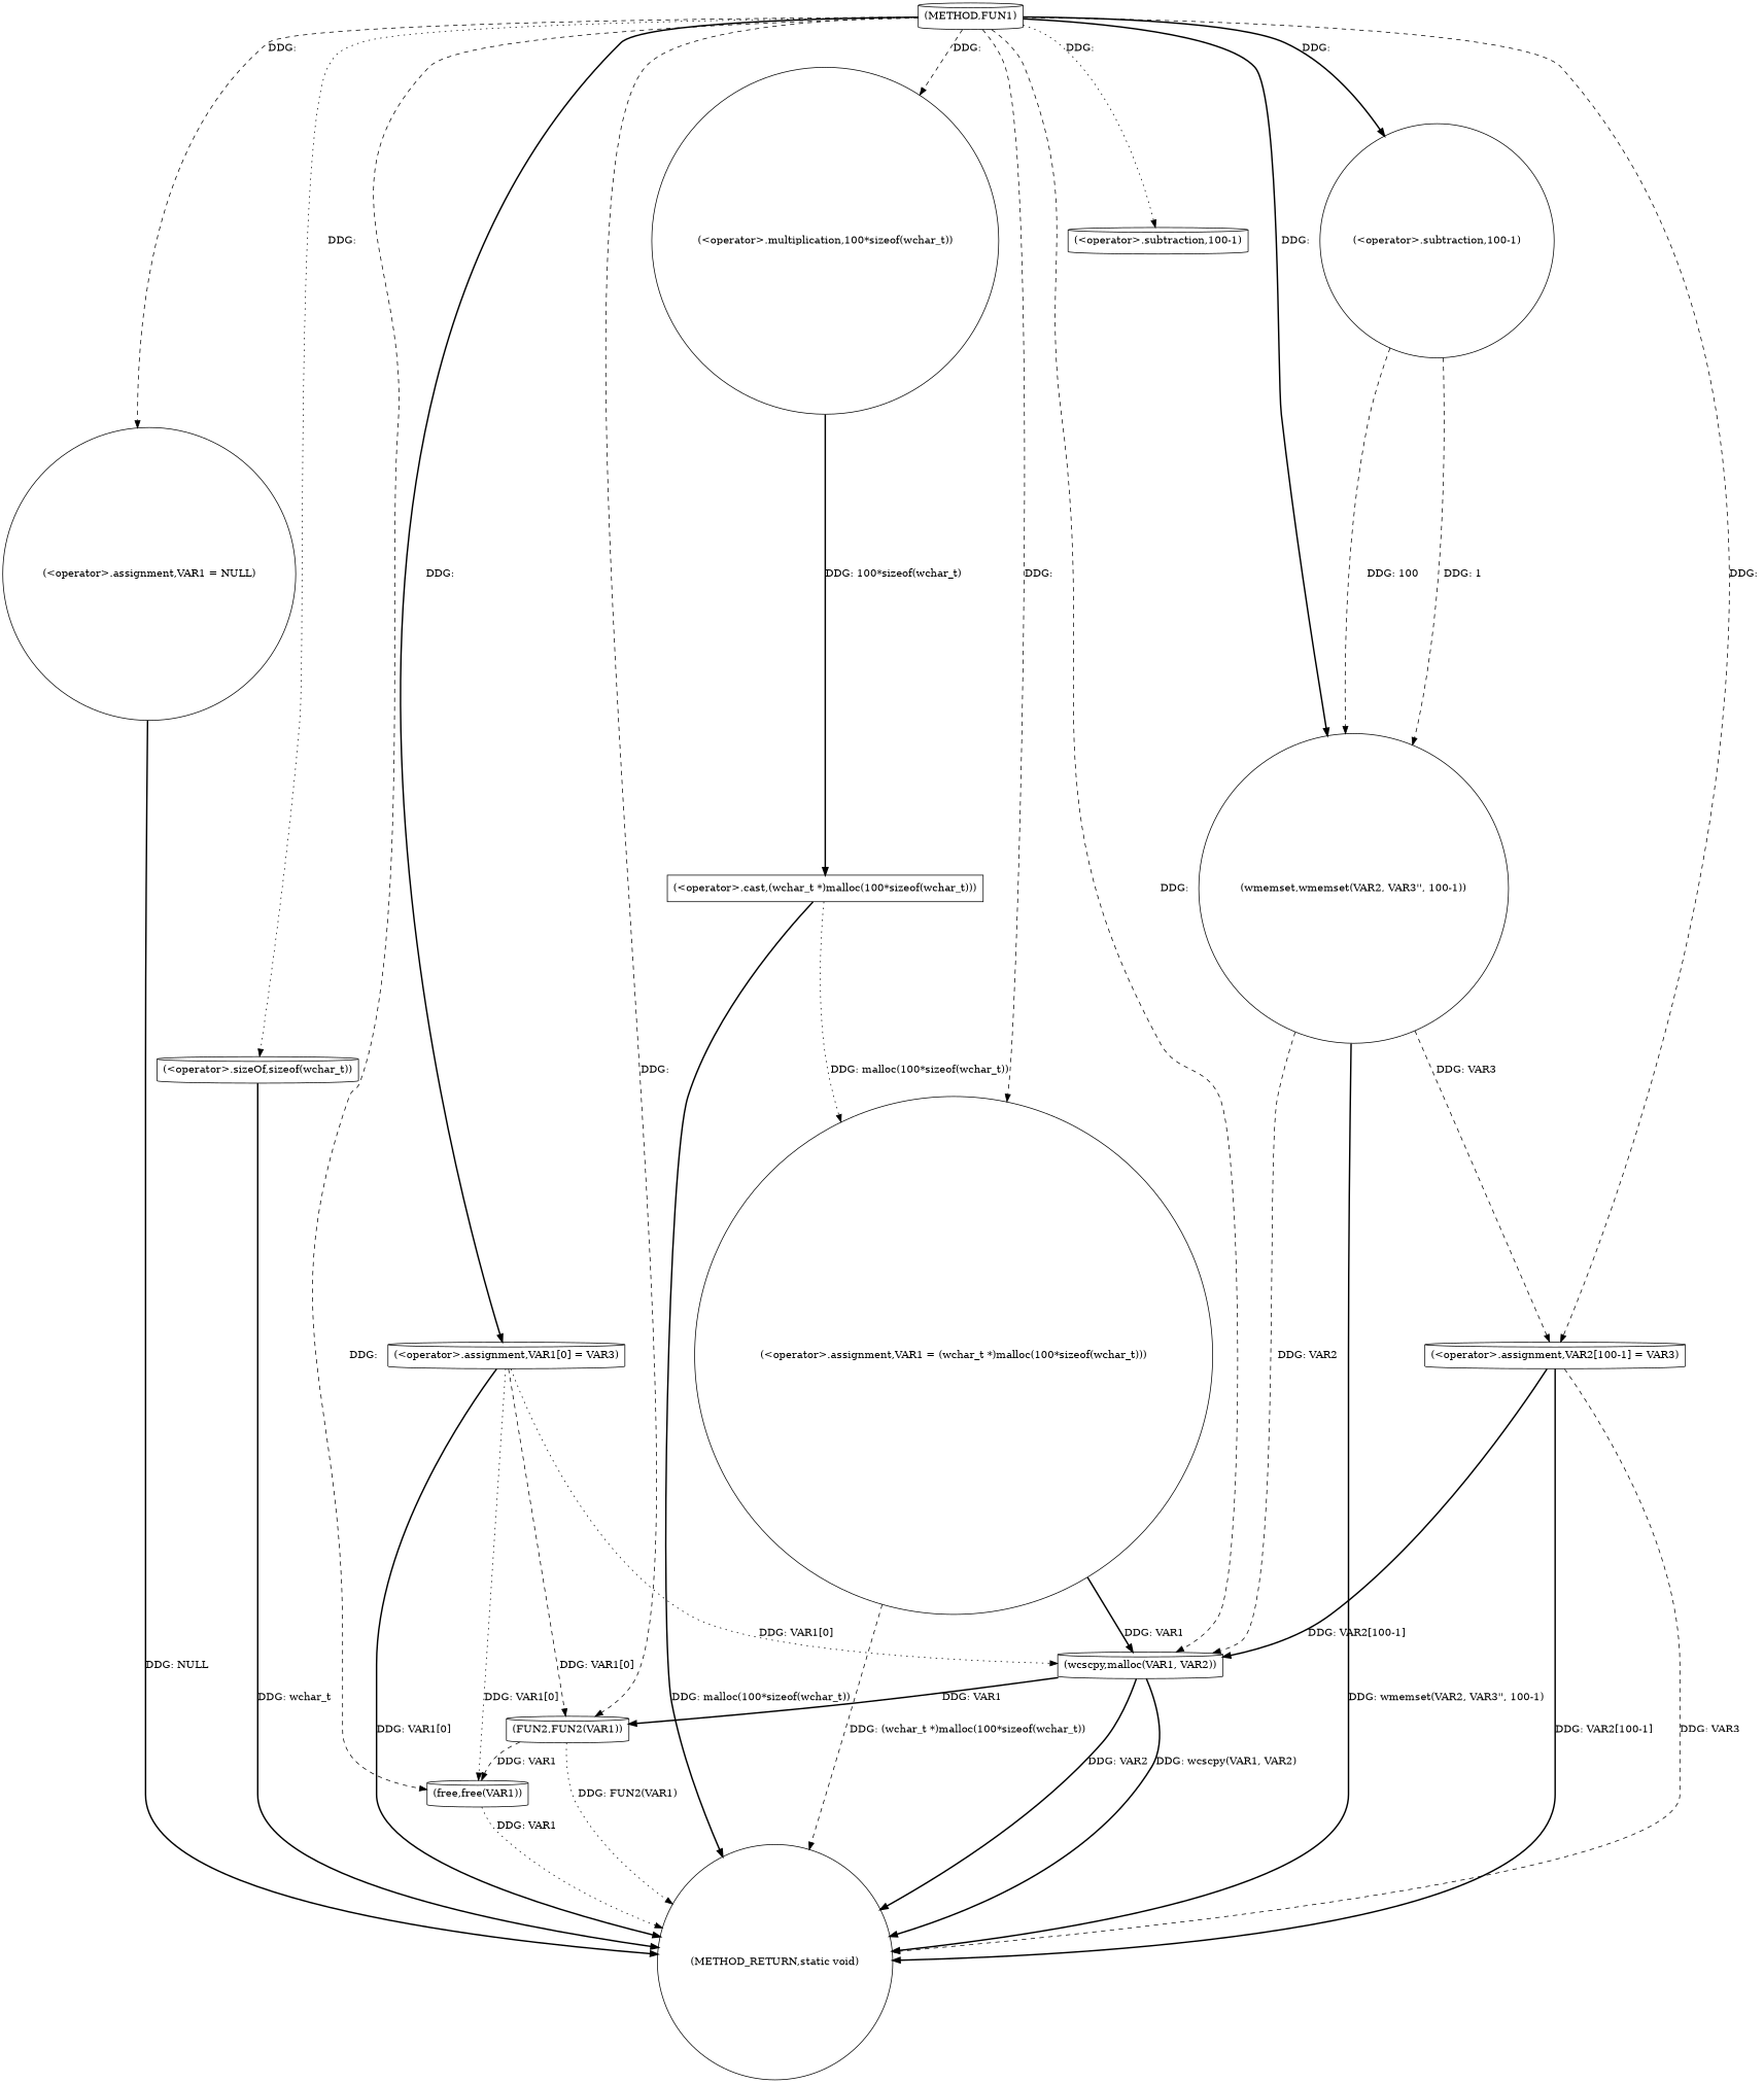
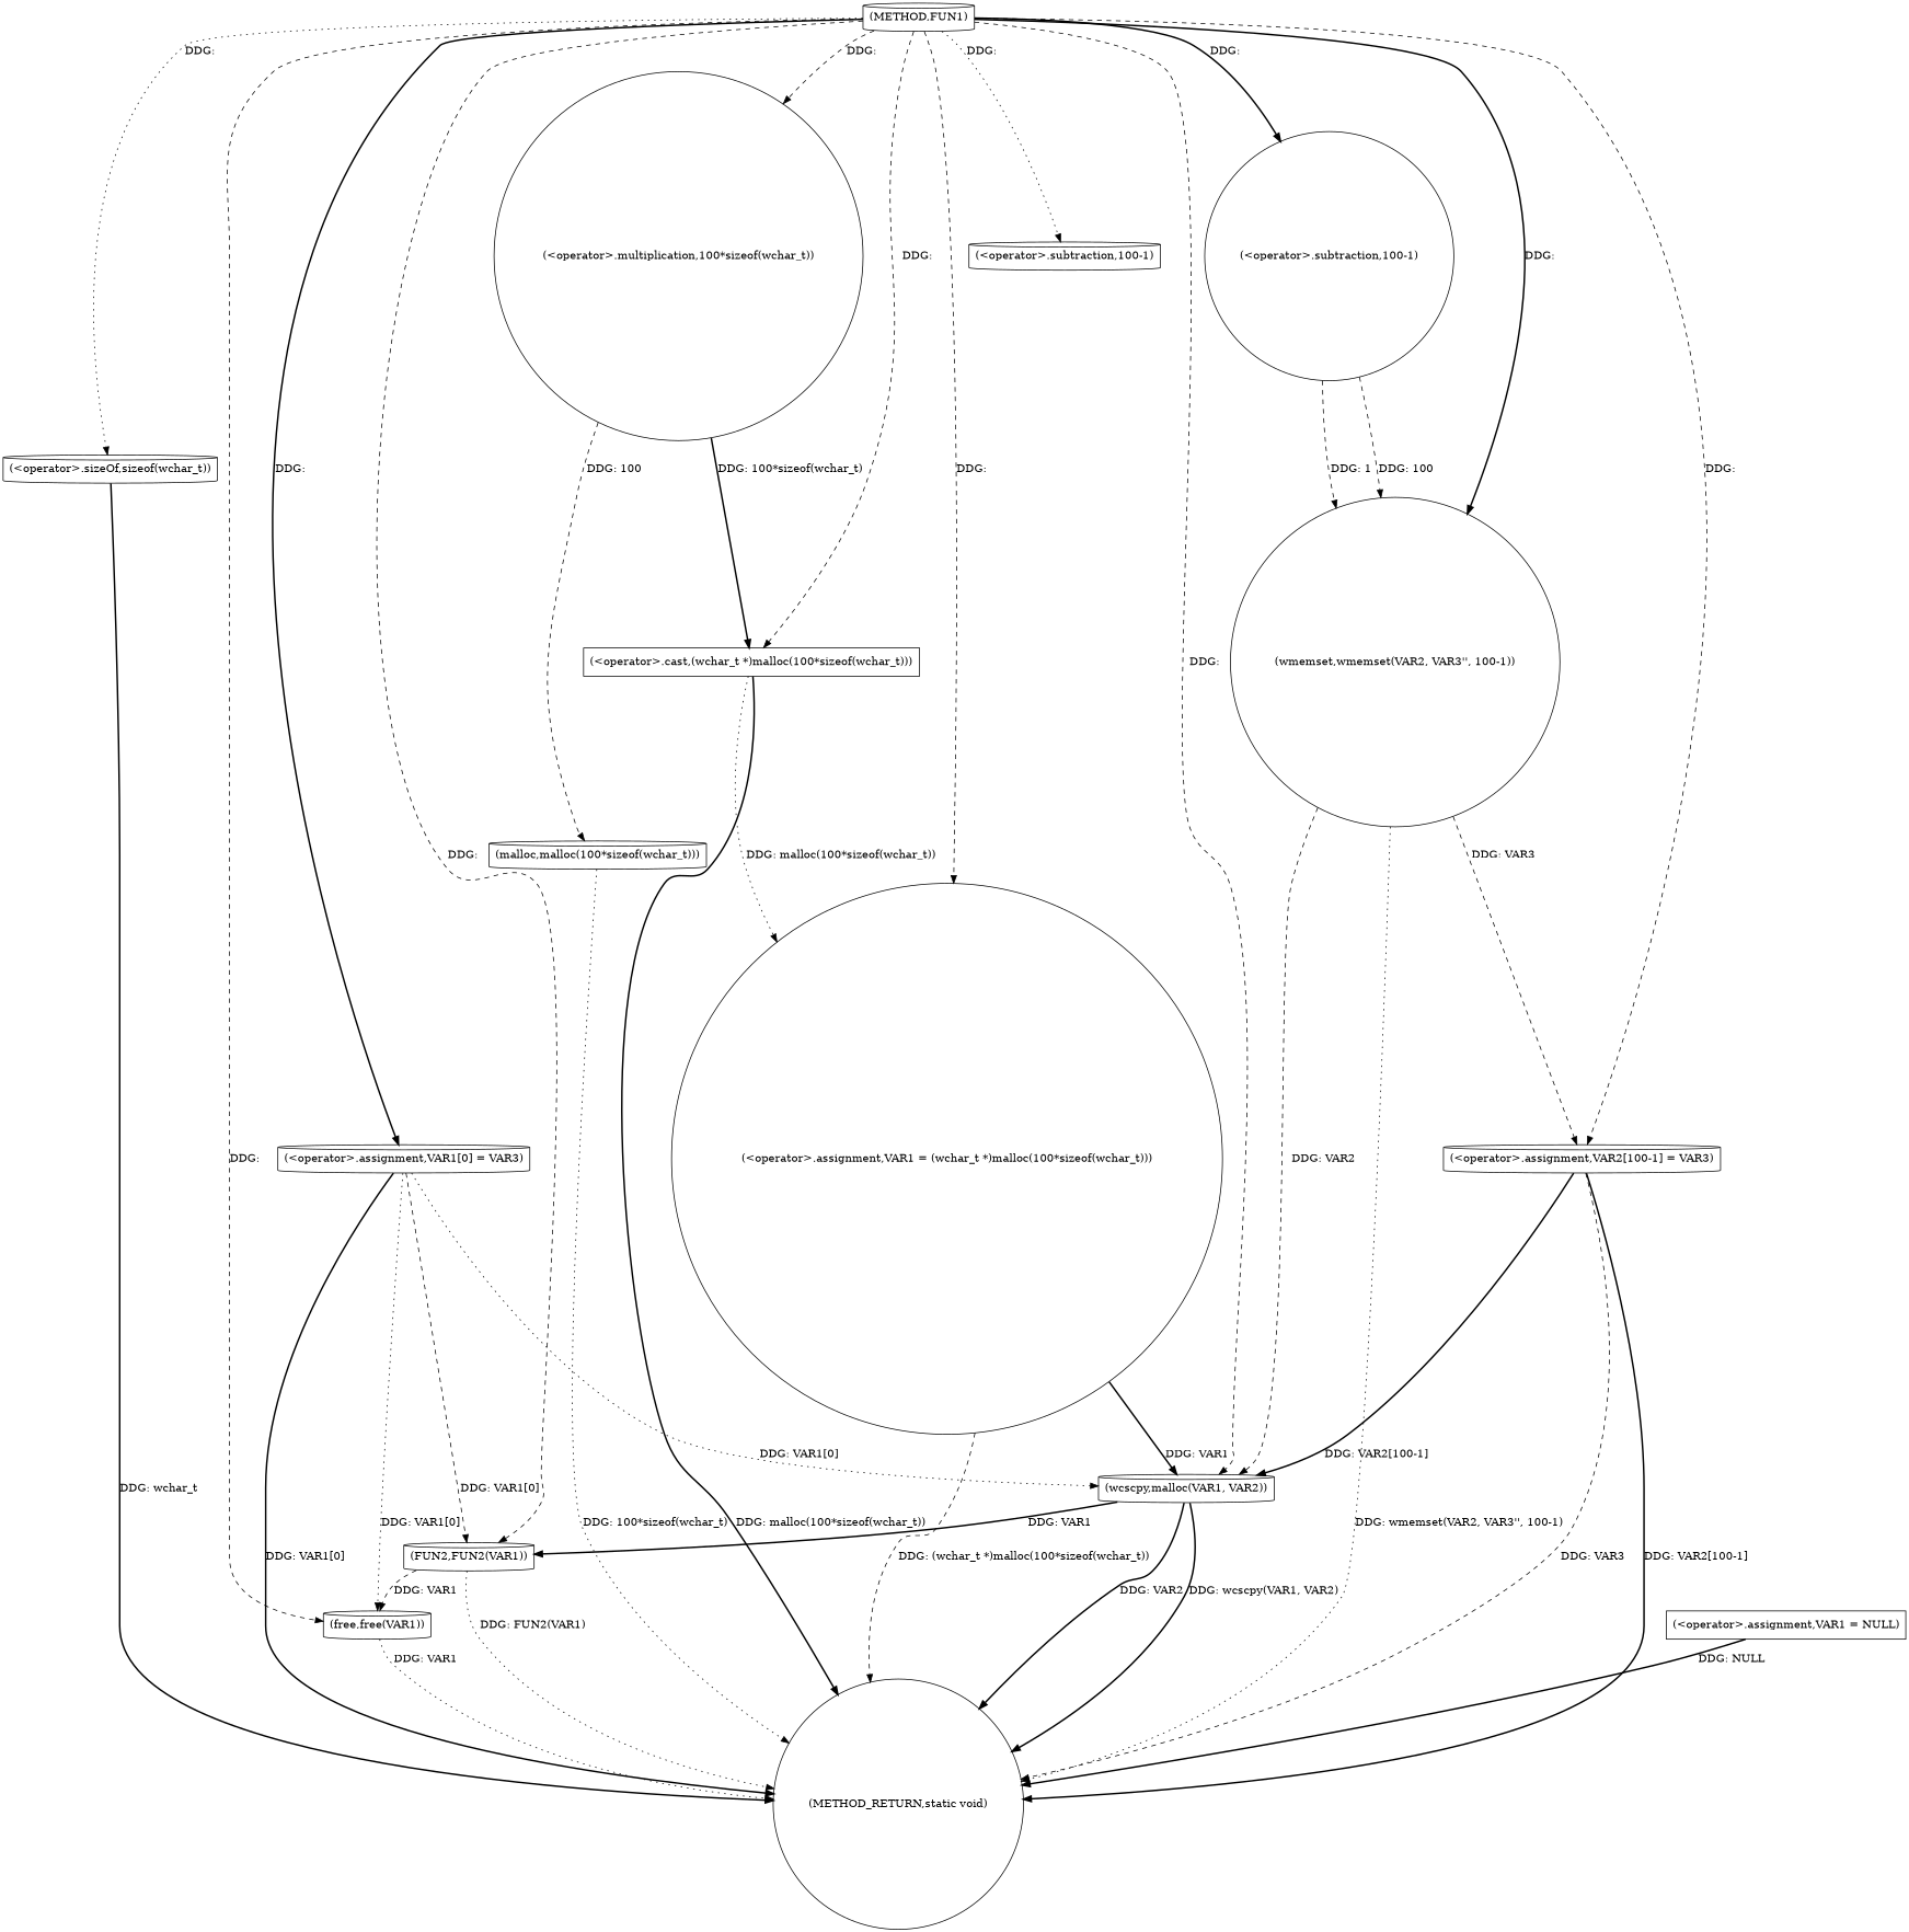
  digraph {
    node [shape=cylinder]
    edge [style=dashed]
    n1 [label="(METHOD,FUN1)"]
-   n2 [label="(<operator>.assignment,VAR1 = NULL)" shape=circle]
+   n2 [label="(<operator>.assignment,VAR1 = NULL)" shape=box]
    n3 [label="(<operator>.assignment,VAR1 = (wchar_t *)malloc(100*sizeof(wchar_t)))" shape=circle]
    n4 [label="(<operator>.multiplication,100*sizeof(wchar_t))" shape=circle]
    n5 [label="(<operator>.sizeOf,sizeof(wchar_t))"]
    n6 [label="(<operator>.assignment,VAR1[0] = VAR3)"]
    n7 [label="(wmemset,wmemset(VAR2, VAR3'', 100-1))" shape=circle]
    n8 [label="(<operator>.subtraction,100-1)" shape=circle]
    n9 [label="(<operator>.assignment,VAR2[100-1] = VAR3)"]
    n10 [label="(<operator>.subtraction,100-1)"]
    n11 [label="(wcscpy,malloc(VAR1, VAR2))"]
    n12 [label="(FUN2,FUN2(VAR1))"]
    n13 [label="(free,free(VAR1))"]
    n14 [label="(METHOD_RETURN,static void)" shape=circle]
    n15 [label="(<operator>.cast,(wchar_t *)malloc(100*sizeof(wchar_t)))" shape=box]
-   n1 -> n2 [label="DDG: "]
+   n16 [label="(malloc,malloc(100*sizeof(wchar_t)))"]
+   n1 -> n15 [label="DDG: "]
    n1 -> n3 [label="DDG: "]
    n1 -> n4 [label="DDG: "]
    n1 -> n5 [label="DDG: " style=dotted]
    n1 -> n6 [label="DDG: " style=bold]
    n1 -> n7 [label="DDG: " style=bold]
    n1 -> n8 [label="DDG: " style=bold]
    n1 -> n9 [label="DDG: "]
    n1 -> n10 [label="DDG: " style=dotted]
    n1 -> n11 [label="DDG: "]
    n1 -> n12 [label="DDG: "]
    n1 -> n13 [label="DDG: "]
    n2 -> n14 [label="DDG: NULL" style=bold]
    n3 -> n11 [label="DDG: VAR1" style=bold]
    n3 -> n14 [label="DDG: (wchar_t *)malloc(100*sizeof(wchar_t))"]
    n4 -> n15 [label="DDG: 100*sizeof(wchar_t)" style=bold]
+   n4 -> n16 [label="DDG: 100"]
    n5 -> n14 [label="DDG: wchar_t" style=bold]
    n6 -> n11 [label="DDG: VAR1[0]" style=dotted]
    n6 -> n12 [label="DDG: VAR1[0]"]
    n6 -> n13 [label="DDG: VAR1[0]" style=dotted]
    n6 -> n14 [label="DDG: VAR1[0]" style=bold]
    n7 -> n9 [label="DDG: VAR3"]
    n7 -> n11 [label="DDG: VAR2"]
-   n7 -> n14 [label="DDG: wmemset(VAR2, VAR3'', 100-1)" style=bold]
+   n7 -> n14 [label="DDG: wmemset(VAR2, VAR3'', 100-1)" style=dotted]
    n8 -> n7 [label="DDG: 100"]
    n8 -> n7 [label="DDG: 1"]
    n9 -> n11 [label="DDG: VAR2[100-1]" style=bold]
    n9 -> n14 [label="DDG: VAR3"]
    n9 -> n14 [label="DDG: VAR2[100-1]" style=bold]
    n11 -> n12 [label="DDG: VAR1" style=bold]
    n11 -> n14 [label="DDG: VAR2" style=bold]
    n11 -> n14 [label="DDG: wcscpy(VAR1, VAR2)" style=bold]
    n12 -> n13 [label="DDG: VAR1"]
    n12 -> n14 [label="DDG: FUN2(VAR1)" style=dotted]
    n13 -> n14 [label="DDG: VAR1" style=dotted]
    n15 -> n3 [label="DDG: malloc(100*sizeof(wchar_t))" style=dotted]
    n15 -> n14 [label="DDG: malloc(100*sizeof(wchar_t))" style=bold]
+   n16 -> n14 [label="DDG: 100*sizeof(wchar_t)" style=dotted]
  }
